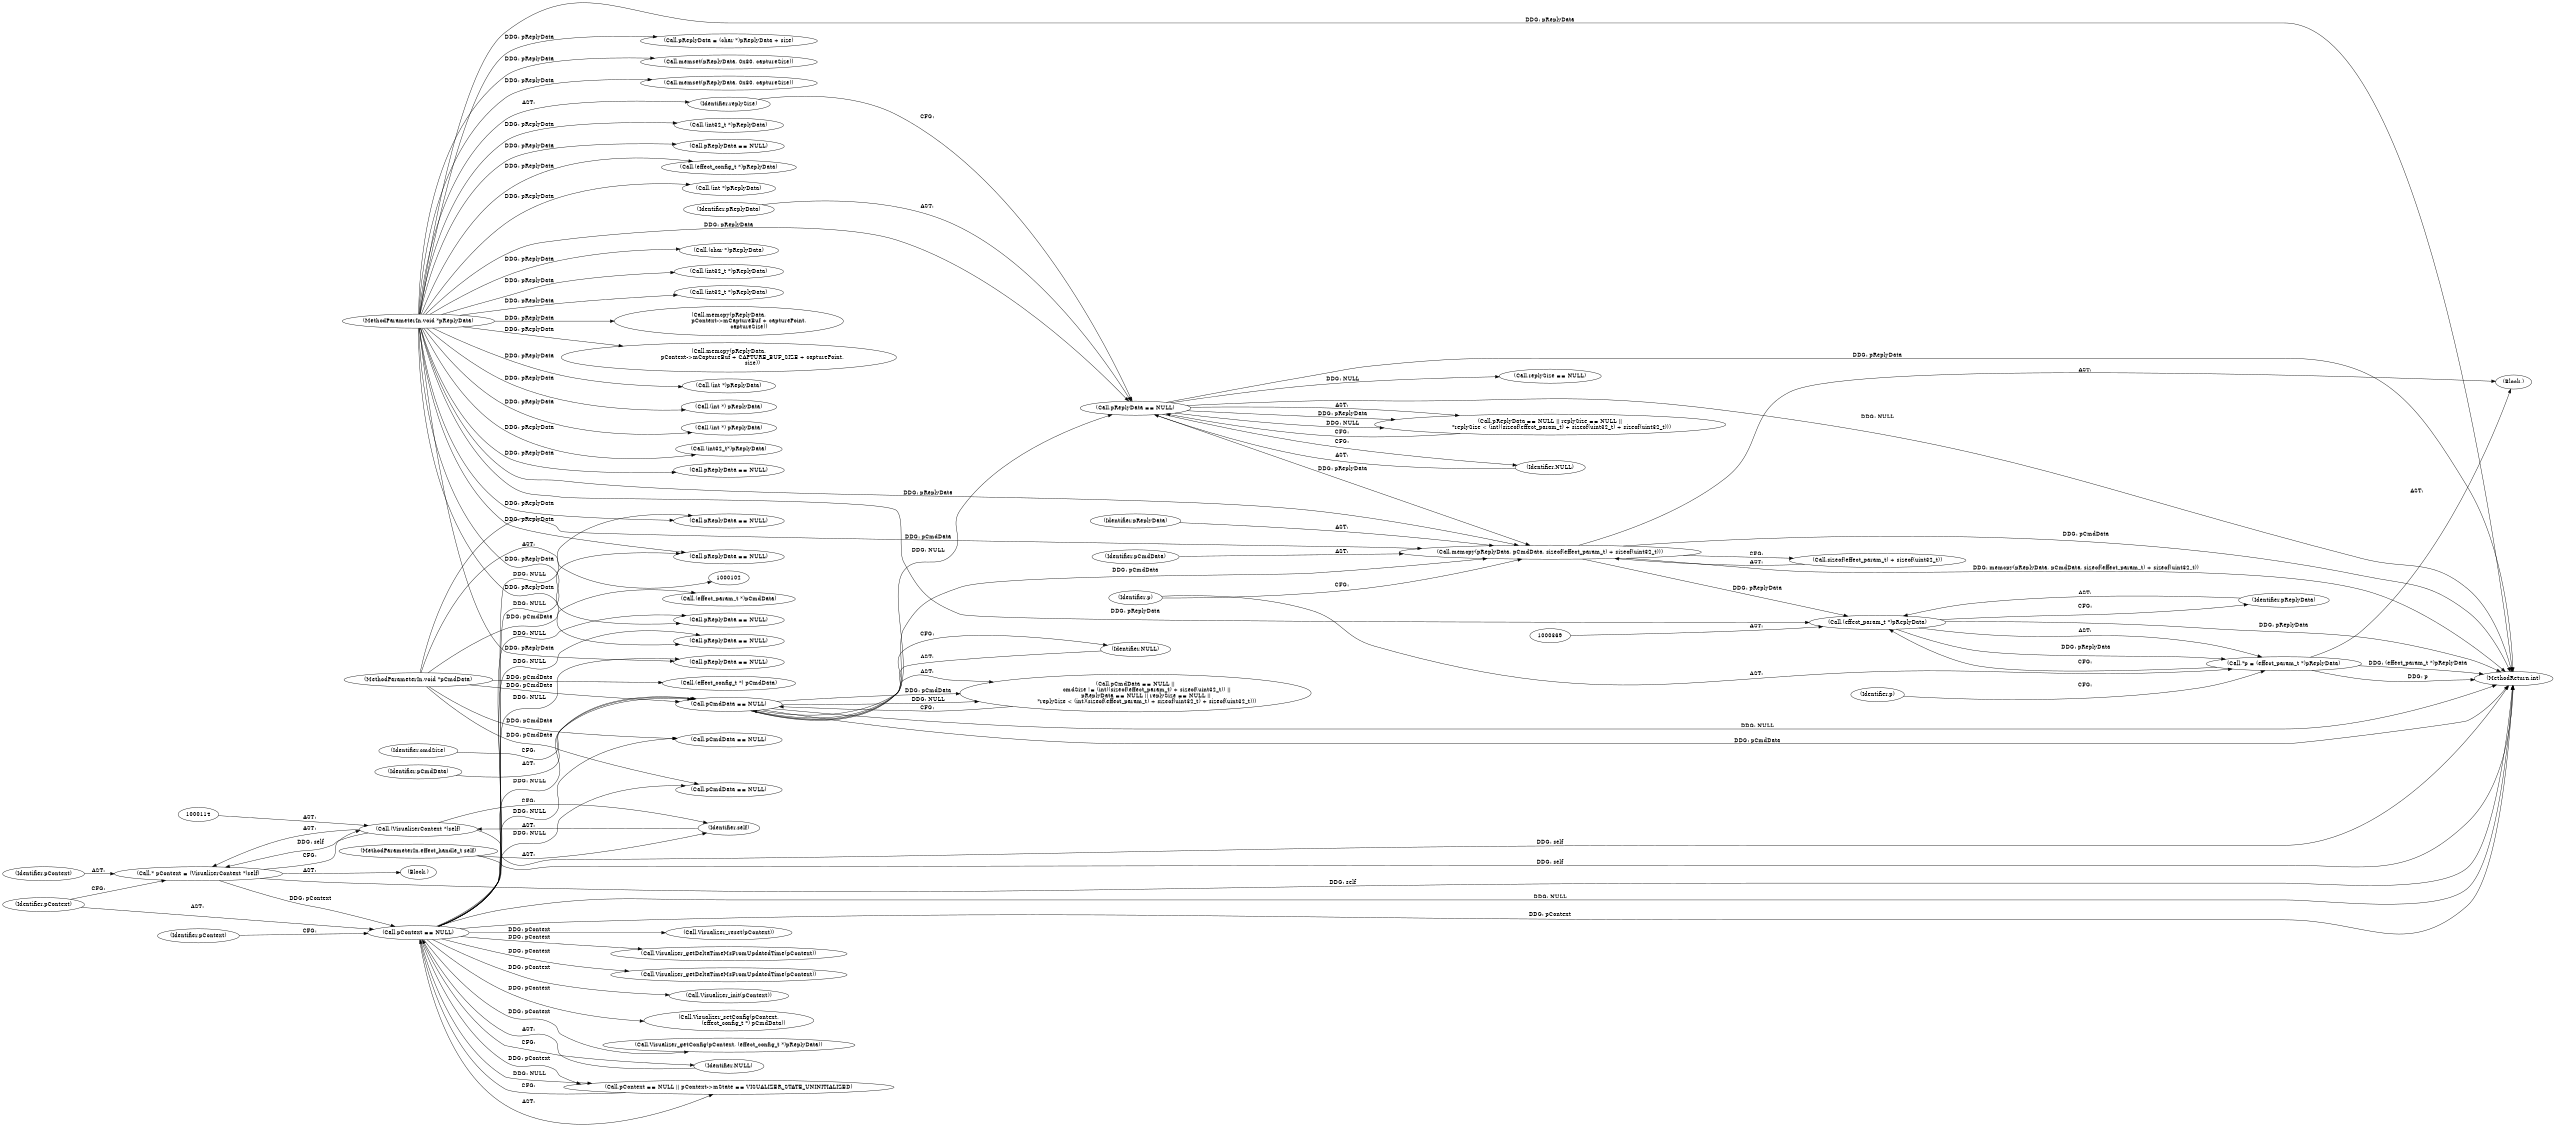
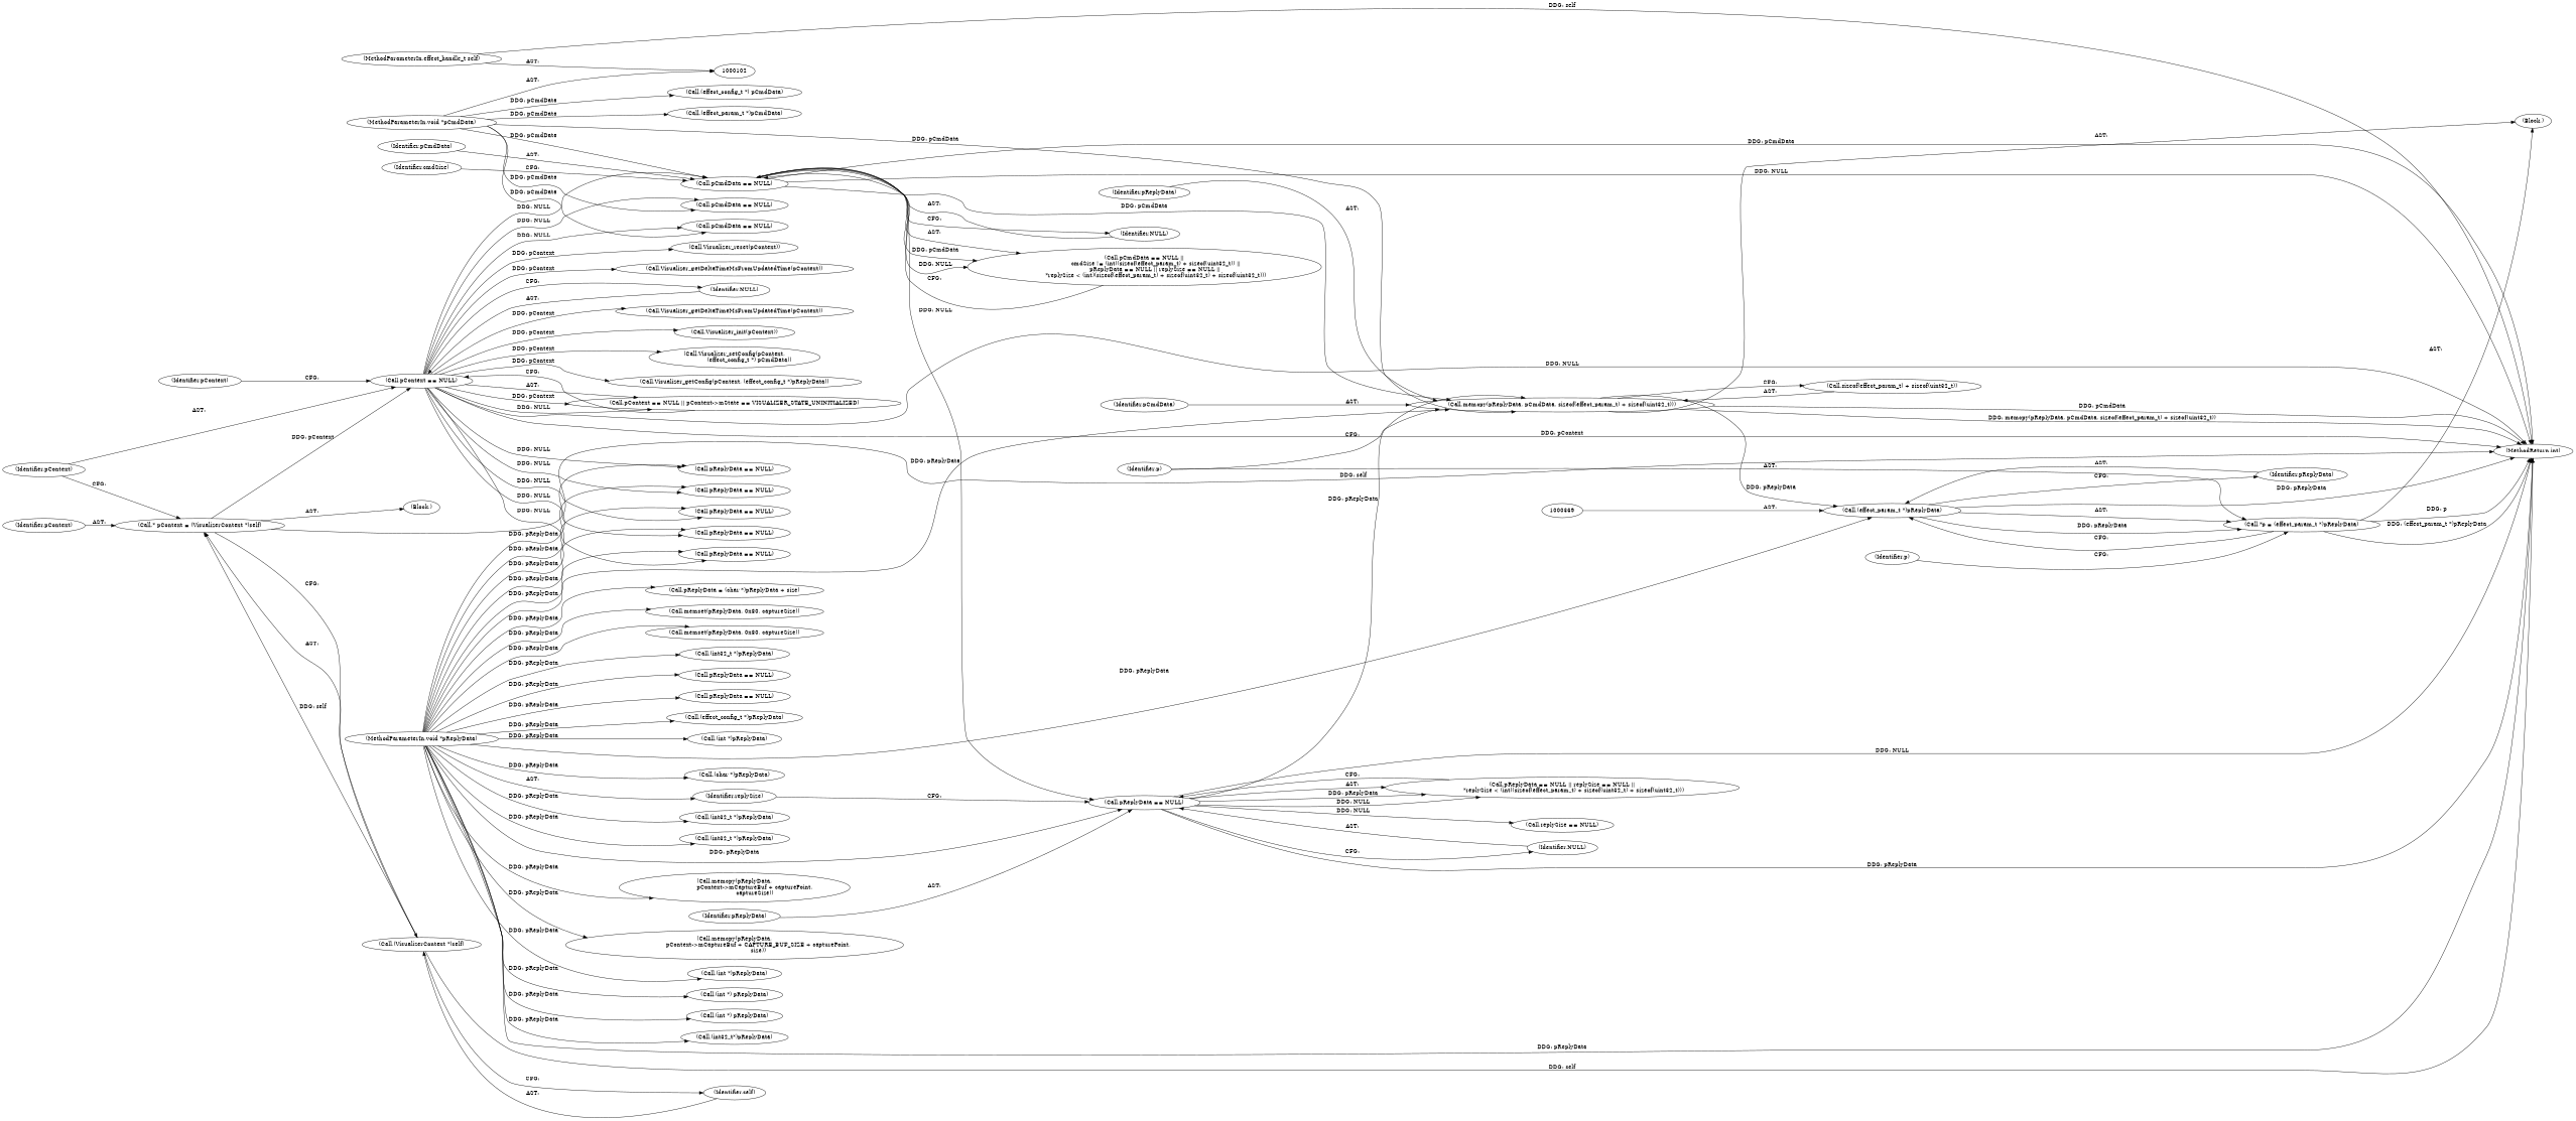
  digraph {
    fontname="DejaVu Serif"
    rankdir=LR
    node [fontname="DejaVu Serif"]
    edge [fontname="DejaVu Serif"]
    n1 [label="(Call,memcpy(pReplyData, pCmdData, sizeof(effect_param_t) + sizeof(uint32_t)))"]
    n2 [label="(Call,(effect_param_t *)pReplyData)"]
    n3 [label="(Call,sizeof(effect_param_t) + sizeof(uint32_t))"]
    n4 [label="(MethodReturn,int)"]
    n5 [label="(Block,)"]
    n6 [label="(Call,*p = (effect_param_t *)pReplyData)"]
    n7 [label="(Identifier,pReplyData)"]
    n8 [label="(Call,pReplyData == NULL)"]
    n9 [label="(Identifier,NULL)"]
    n10 [label="(Call,replySize == NULL)"]
    n11 [label="(Call,pReplyData == NULL || replySize == NULL ||\n             *replySize < (int)(sizeof(effect_param_t) + sizeof(uint32_t) + sizeof(uint32_t)))"]
    n12 [label="(MethodParameterIn,void *pReplyData)"]
    n13 [label="(Call,pReplyData = (char *)pReplyData + size)"]
    n14 [label="(Call,memset(pReplyData, 0x80, captureSize))"]
    n15 [label="(Call,memset(pReplyData, 0x80, captureSize))"]
    n16 [label="(Call,(int32_t *)pReplyData)"]
    n17 [label="(Call,pReplyData == NULL)"]
    n18 [label="(Call,pReplyData == NULL)"]
    n19 [label="(Call,pReplyData == NULL)"]
    n20 [label="(Call,(effect_config_t *)pReplyData)"]
    n21 [label="(Call,(int *)pReplyData)"]
    n22 [label="(Call,(char *)pReplyData)"]
    n23 [label="(Call,(int32_t *)pReplyData)"]
    n24 [label="(Call,(int32_t *)pReplyData)"]
    n25 [label="(Call,pReplyData == NULL)"]
    n26 [label="(Call,memcpy(pReplyData,\n                       pContext->mCaptureBuf + capturePoint,\n                       captureSize))"]
    n27 [label="(Call,memcpy(pReplyData,\n                           pContext->mCaptureBuf + CAPTURE_BUF_SIZE + capturePoint,\n                           size))"]
    n28 [label="(Call,(int *)pReplyData)"]
    n29 [label="(Call,pReplyData == NULL)"]
    n30 [label="(Call,(int *) pReplyData)"]
    n31 [label="(Call,pReplyData == NULL)"]
    n32 [label="(Call,(int *) pReplyData)"]
    n33 [label="(Call,(int32_t*)pReplyData)"]
    n34 [label="(Call,pReplyData == NULL)"]
    n35 [label="(Identifier,replySize)"]
    n36 [label="(Call,pCmdData == NULL)"]
    n37 [label="(Call,pCmdData == NULL ||\n             cmdSize != (int)(sizeof(effect_param_t) + sizeof(uint32_t)) ||\n            pReplyData == NULL || replySize == NULL ||\n             *replySize < (int)(sizeof(effect_param_t) + sizeof(uint32_t) + sizeof(uint32_t)))"]
    n38 [label="(Identifier,NULL)"]
    n39 [label="(MethodParameterIn,void *pCmdData)"]
    1000102
    n41 [label="(Call,(effect_param_t *)pCmdData)"]
    n42 [label="(Call,pCmdData == NULL)"]
    n43 [label="(Call,(effect_config_t *) pCmdData)"]
    n44 [label="(Call,pCmdData == NULL)"]
    n45 [label="(Call,pContext == NULL)"]
    n46 [label="(Call,Visualizer_getDeltaTimeMsFromUpdatedTime(pContext))"]
    n47 [label="(Identifier,NULL)"]
    n48 [label="(Call,Visualizer_getDeltaTimeMsFromUpdatedTime(pContext))"]
    n49 [label="(Call,Visualizer_init(pContext))"]
    n50 [label="(Call,Visualizer_setConfig(pContext,\n                 (effect_config_t *) pCmdData))"]
    n51 [label="(Call,Visualizer_getConfig(pContext, (effect_config_t *)pReplyData))"]
    n52 [label="(Call,pContext == NULL || pContext->mState == VISUALIZER_STATE_UNINITIALIZED)"]
    n53 [label="(Call,Visualizer_reset(pContext))"]
    n54 [label="(Call,* pContext = (VisualizerContext *)self)"]
    n55 [label="(Call,(VisualizerContext *)self)"]
    n56 [label="(Block,)"]
    n57 [label="(Identifier,self)"]
    n58 [label="(MethodParameterIn,effect_handle_t self)"]
    n59 [label="(Identifier,pContext)"]
    n60 [label="(Identifier,p)"]
    n61 [label="(Identifier,pReplyData)"]
    n62 [label="(Identifier,pCmdData)"]
    n63 [label="(Identifier,cmdSize)"]
    n64 [label="(Identifier,pReplyData)"]
    n65 [label="(Identifier,pContext)"]
    n66 [label="(Identifier,pContext)"]
    n67 [label="(Identifier,pCmdData)"]
    n68 [label="(Identifier,p)"]
-   1000114
    1000369
    n1 -> n2 [label="DDG: pReplyData"]
    n1 -> n3 [label="CFG: "]
    n1 -> n4 [label="DDG: memcpy(pReplyData, pCmdData, sizeof(effect_param_t) + sizeof(uint32_t))"]
    n1 -> n4 [label="DDG: pCmdData"]
    n1 -> n5 [label="AST: "]
    n2 -> n4 [label="DDG: pReplyData"]
    n2 -> n6 [label="AST: "]
    n2 -> n6 [label="DDG: pReplyData"]
    n2 -> n7 [label="CFG: "]
    n3 -> n1 [label="AST: "]
    n6 -> n2 [label="CFG: "]
    n6 -> n4 [label="DDG: (effect_param_t *)pReplyData"]
    n6 -> n4 [label="DDG: p"]
    n6 -> n5 [label="AST: "]
    n7 -> n2 [label="AST: "]
    n8 -> n1 [label="DDG: pReplyData"]
    n8 -> n4 [label="DDG: pReplyData"]
    n8 -> n4 [label="DDG: NULL"]
    n8 -> n9 [label="CFG: "]
    n8 -> n10 [label="DDG: NULL"]
    n8 -> n11 [label="AST: "]
    n8 -> n11 [label="DDG: pReplyData"]
    n8 -> n11 [label="DDG: NULL"]
    n9 -> n8 [label="AST: "]
    n11 -> n8 [label="CFG: "]
    n12 -> n1 [label="DDG: pReplyData"]
    n12 -> n2 [label="DDG: pReplyData"]
    n12 -> n4 [label="DDG: pReplyData"]
    n12 -> n8 [label="DDG: pReplyData"]
    n12 -> n13 [label="DDG: pReplyData"]
    n12 -> n14 [label="DDG: pReplyData"]
    n12 -> n15 [label="DDG: pReplyData"]
    n12 -> n16 [label="DDG: pReplyData"]
    n12 -> n17 [label="DDG: pReplyData"]
    n12 -> n18 [label="DDG: pReplyData"]
    n12 -> n19 [label="DDG: pReplyData"]
    n12 -> n20 [label="DDG: pReplyData"]
    n12 -> n21 [label="DDG: pReplyData"]
    n12 -> n22 [label="DDG: pReplyData"]
    n12 -> n23 [label="DDG: pReplyData"]
    n12 -> n24 [label="DDG: pReplyData"]
    n12 -> n25 [label="DDG: pReplyData"]
    n12 -> n26 [label="DDG: pReplyData"]
    n12 -> n27 [label="DDG: pReplyData"]
    n12 -> n28 [label="DDG: pReplyData"]
    n12 -> n29 [label="DDG: pReplyData"]
    n12 -> n30 [label="DDG: pReplyData"]
    n12 -> n31 [label="DDG: pReplyData"]
    n12 -> n32 [label="DDG: pReplyData"]
    n12 -> n33 [label="DDG: pReplyData"]
    n12 -> n34 [label="DDG: pReplyData"]
    n12 -> n35 [label="AST: "]
    n35 -> n8 [label="CFG: "]
    n36 -> n1 [label="DDG: pCmdData"]
    n36 -> n4 [label="DDG: NULL"]
    n36 -> n4 [label="DDG: pCmdData"]
    n36 -> n8 [label="DDG: NULL"]
    n36 -> n37 [label="AST: "]
    n36 -> n37 [label="DDG: pCmdData"]
    n36 -> n37 [label="DDG: NULL"]
    n36 -> n38 [label="CFG: "]
    n37 -> n36 [label="CFG: "]
    n38 -> n36 [label="AST: "]
    n39 -> n1 [label="DDG: pCmdData"]
    n39 -> n36 [label="DDG: pCmdData"]
    n39 -> 1000102 [label="AST: "]
    n39 -> n41 [label="DDG: pCmdData"]
    n39 -> n42 [label="DDG: pCmdData"]
    n39 -> n43 [label="DDG: pCmdData"]
    n39 -> n44 [label="DDG: pCmdData"]
    n45 -> n4 [label="DDG: NULL"]
    n45 -> n4 [label="DDG: pContext"]
    n45 -> n18 [label="DDG: NULL"]
    n45 -> n19 [label="DDG: NULL"]
    n45 -> n25 [label="DDG: NULL"]
    n45 -> n29 [label="DDG: NULL"]
    n45 -> n31 [label="DDG: NULL"]
    n45 -> n36 [label="DDG: NULL"]
    n45 -> n42 [label="DDG: NULL"]
    n45 -> n44 [label="DDG: NULL"]
    n45 -> n46 [label="DDG: pContext"]
    n45 -> n47 [label="CFG: "]
    n45 -> n48 [label="DDG: pContext"]
    n45 -> n49 [label="DDG: pContext"]
    n45 -> n50 [label="DDG: pContext"]
    n45 -> n51 [label="DDG: pContext"]
    n45 -> n52 [label="AST: "]
    n45 -> n52 [label="DDG: pContext"]
    n45 -> n52 [label="DDG: NULL"]
    n45 -> n53 [label="DDG: pContext"]
    n47 -> n45 [label="AST: "]
    n52 -> n45 [label="CFG: "]
    n54 -> n4 [label="DDG: self"]
    n54 -> n45 [label="DDG: pContext"]
    n54 -> n55 [label="CFG: "]
    n54 -> n56 [label="AST: "]
    n55 -> n4 [label="DDG: self"]
    n55 -> n54 [label="AST: "]
    n55 -> n54 [label="DDG: self"]
    n55 -> n57 [label="CFG: "]
    n57 -> n55 [label="AST: "]
    n58 -> n4 [label="DDG: self"]
-   n58 -> n57 [label="AST: "]
+   n58 -> 1000102 [label="AST: "]
    n59 -> n45 [label="CFG: "]
    n60 -> n6 [label="CFG: "]
    n61 -> n1 [label="AST: "]
    n62 -> n1 [label="AST: "]
    n63 -> n36 [label="CFG: "]
    n64 -> n8 [label="AST: "]
    n65 -> n54 [label="AST: "]
    n66 -> n45 [label="AST: "]
    n66 -> n54 [label="CFG: "]
    n67 -> n36 [label="AST: "]
    n68 -> n1 [label="CFG: "]
    n68 -> n6 [label="AST: "]
-   1000114 -> n55 [label="AST: "]
    1000369 -> n2 [label="AST: "]
  }
